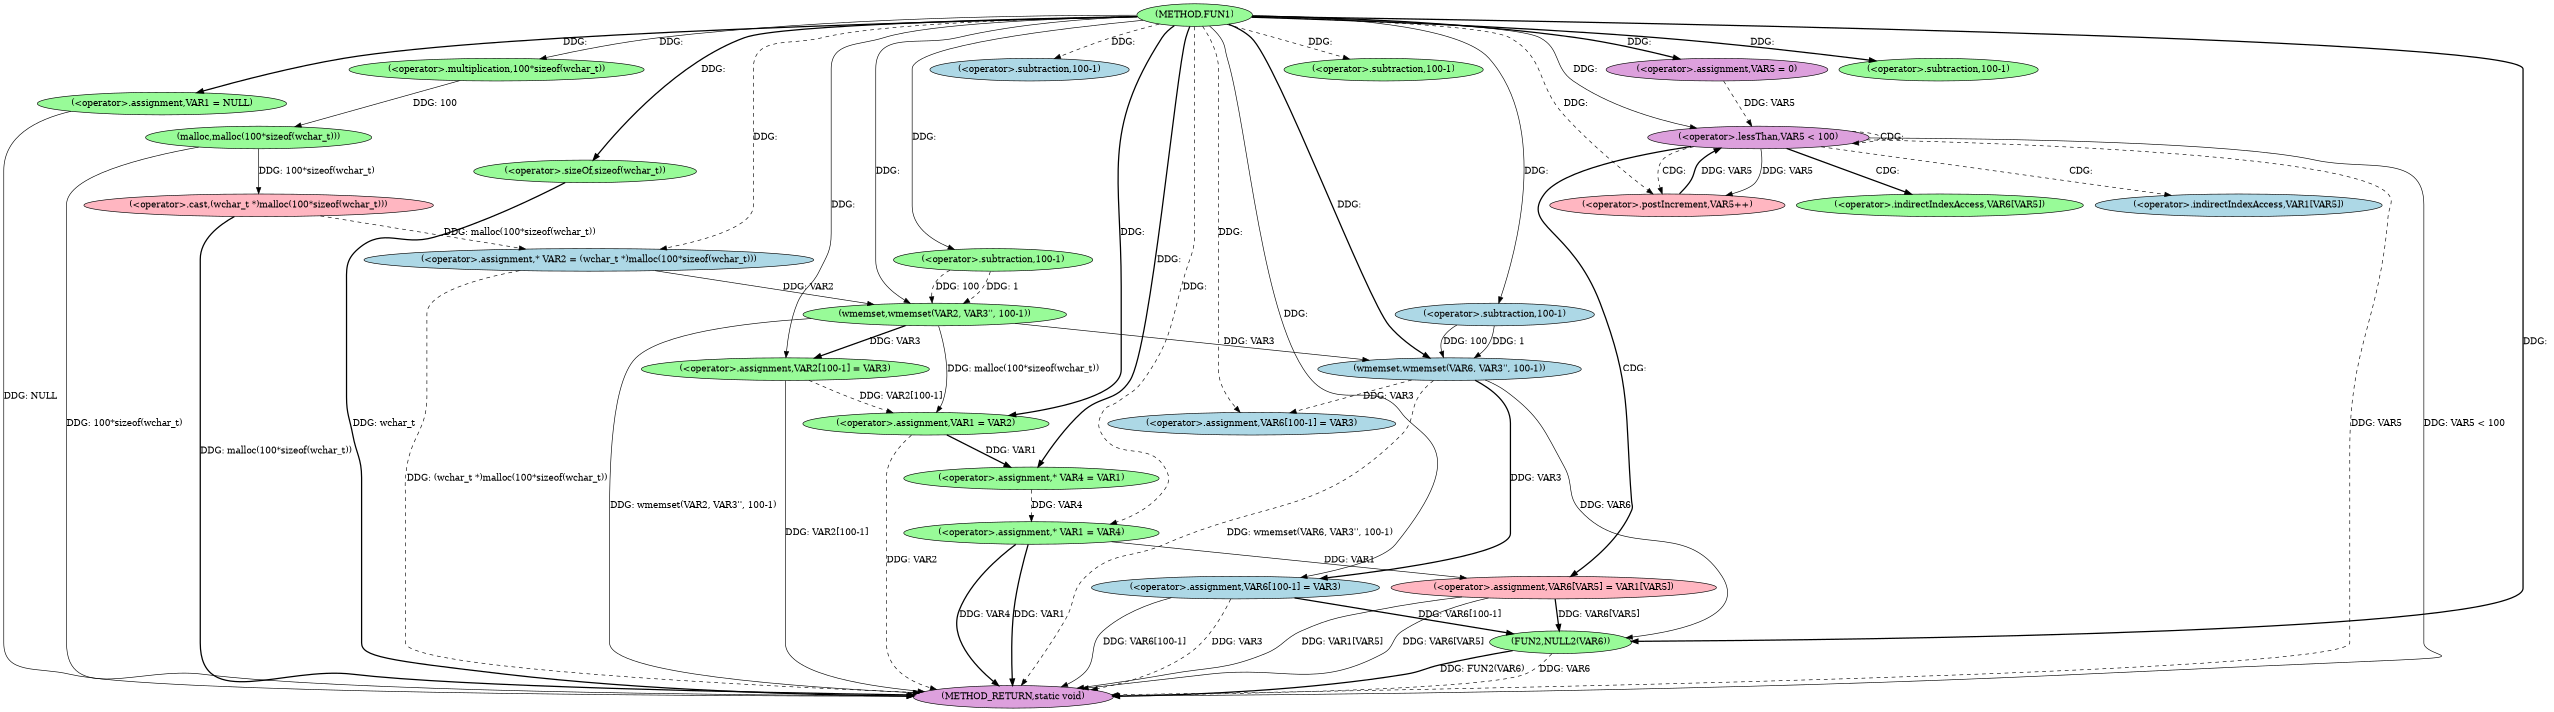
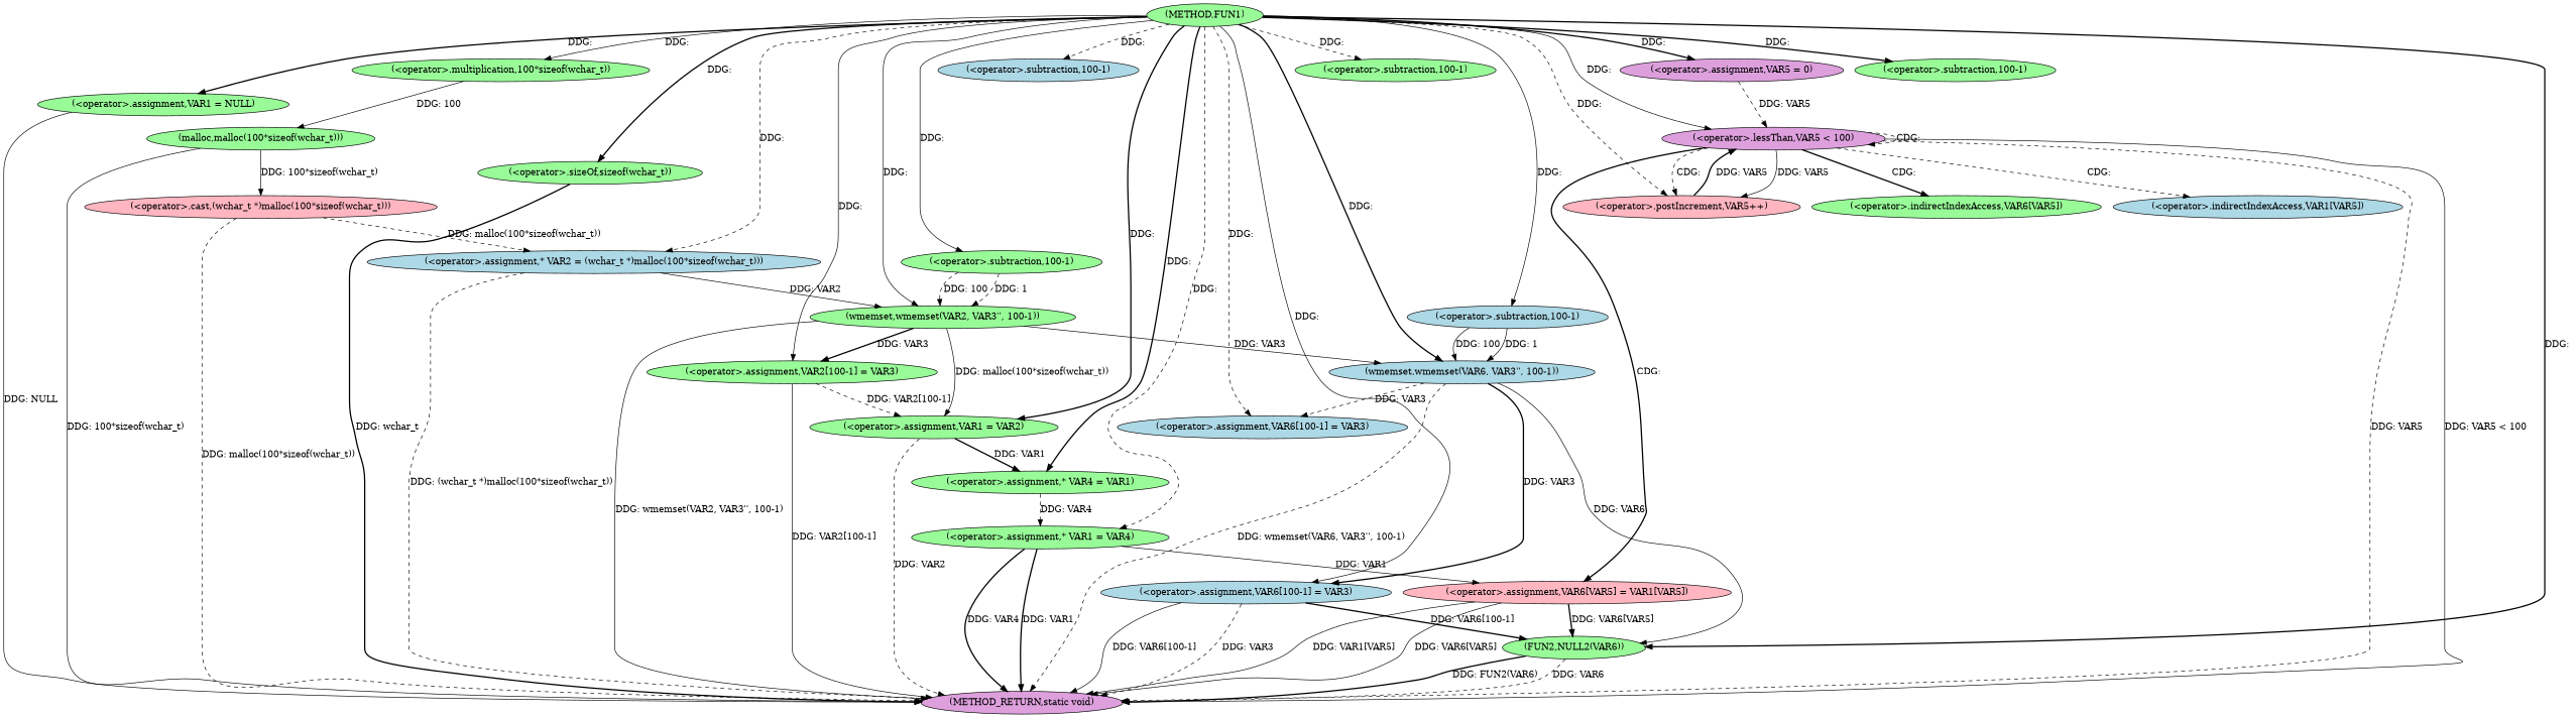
  digraph {
    node [fillcolor=palegreen style=filled]
    edge [style=solid]
    n1 [label="(METHOD,FUN1)"]
    n2 [label="(<operator>.assignment,VAR1 = NULL)"]
    n3 [fillcolor=lightblue label="(<operator>.assignment,* VAR2 = (wchar_t *)malloc(100*sizeof(wchar_t)))"]
    n4 [label="(<operator>.multiplication,100*sizeof(wchar_t))"]
    n5 [label="(<operator>.sizeOf,sizeof(wchar_t))"]
    n6 [label="(wmemset,wmemset(VAR2, VAR3'', 100-1))"]
    n7 [label="(<operator>.subtraction,100-1)"]
    n8 [label="(<operator>.assignment,VAR2[100-1] = VAR3)"]
    n9 [fillcolor=lightblue label="(<operator>.subtraction,100-1)"]
    n10 [label="(<operator>.assignment,VAR1 = VAR2)"]
    n11 [label="(<operator>.assignment,* VAR4 = VAR1)"]
    n12 [label="(<operator>.assignment,* VAR1 = VAR4)"]
    n13 [fillcolor=lightblue label="(wmemset,wmemset(VAR6, VAR3'', 100-1))"]
    n14 [fillcolor=lightblue label="(<operator>.subtraction,100-1)"]
    n15 [fillcolor=lightblue label="(<operator>.assignment,VAR6[100-1] = VAR3)"]
    n16 [label="(<operator>.subtraction,100-1)"]
    n17 [fillcolor=plum label="(<operator>.assignment,VAR5 = 0)"]
    n18 [fillcolor=plum label="(<operator>.lessThan,VAR5 < 100)"]
    n19 [fillcolor=lightpink label="(<operator>.postIncrement,VAR5++)"]
    n20 [fillcolor=lightblue label="(<operator>.assignment,VAR6[100-1] = VAR3)"]
    n21 [label="(<operator>.subtraction,100-1)"]
    n22 [label="(FUN2,NULL2(VAR6))"]
    n23 [fillcolor=plum label="(METHOD_RETURN,static void)"]
    n24 [label="(malloc,malloc(100*sizeof(wchar_t)))"]
    n25 [fillcolor=lightpink label="(<operator>.assignment,VAR6[VAR5] = VAR1[VAR5])"]
    n26 [label="(<operator>.indirectIndexAccess,VAR6[VAR5])"]
    n27 [fillcolor=lightblue label="(<operator>.indirectIndexAccess,VAR1[VAR5])"]
    n28 [fillcolor=lightpink label="(<operator>.cast,(wchar_t *)malloc(100*sizeof(wchar_t)))"]
    n1 -> n2 [label="DDG: " style=bold]
    n1 -> n3 [label="DDG: " style=dashed]
    n1 -> n4 [label="DDG: "]
    n1 -> n5 [label="DDG: " style=bold]
    n1 -> n6 [label="DDG: "]
    n1 -> n7 [label="DDG: "]
    n1 -> n8 [label="DDG: "]
    n1 -> n9 [label="DDG: " style=dashed]
    n1 -> n10 [label="DDG: " style=bold]
    n1 -> n11 [label="DDG: " style=bold]
    n1 -> n12 [label="DDG: " style=dashed]
    n1 -> n13 [label="DDG: " style=bold]
    n1 -> n14 [label="DDG: "]
    n1 -> n15 [label="DDG: " style=dashed]
    n1 -> n16 [label="DDG: " style=dashed]
    n1 -> n17 [label="DDG: " style=bold]
    n1 -> n18 [label="DDG: "]
    n1 -> n19 [label="DDG: " style=dashed]
    n1 -> n20 [label="DDG: "]
    n1 -> n21 [label="DDG: " style=bold]
    n1 -> n22 [label="DDG: " style=bold]
    n2 -> n23 [label="DDG: NULL"]
    n3 -> n6 [label="DDG: VAR2"]
    n3 -> n23 [label="DDG: (wchar_t *)malloc(100*sizeof(wchar_t))" style=dashed]
    n4 -> n24 [label="DDG: 100"]
    n5 -> n23 [label="DDG: wchar_t" style=bold]
    n6 -> n8 [label="DDG: VAR3" style=bold]
    n6 -> n10 [label="DDG: malloc(100*sizeof(wchar_t))"]
    n6 -> n13 [label="DDG: VAR3"]
    n6 -> n23 [label="DDG: wmemset(VAR2, VAR3'', 100-1)"]
    n7 -> n6 [label="DDG: 100" style=dashed]
    n7 -> n6 [label="DDG: 1" style=dashed]
    n8 -> n10 [label="DDG: VAR2[100-1]" style=dashed]
    n8 -> n23 [label="DDG: VAR2[100-1]"]
    n10 -> n11 [label="DDG: VAR1" style=bold]
    n10 -> n23 [label="DDG: VAR2" style=dashed]
    n11 -> n12 [label="DDG: VAR4" style=dashed]
    n12 -> n23 [label="DDG: VAR1" style=bold]
    n12 -> n23 [label="DDG: VAR4" style=bold]
    n12 -> n25 [label="DDG: VAR1"]
    n13 -> n15 [label="DDG: VAR3" style=dashed]
    n13 -> n20 [label="DDG: VAR3" style=bold]
    n13 -> n22 [label="DDG: VAR6"]
    n13 -> n23 [label="DDG: wmemset(VAR6, VAR3'', 100-1)" style=dashed]
    n14 -> n13 [label="DDG: 100"]
    n14 -> n13 [label="DDG: 1"]
    n17 -> n18 [label="DDG: VAR5" style=dashed]
    n18 -> n18 [label="CDG: " style=dashed]
    n18 -> n19 [label="DDG: VAR5"]
    n18 -> n19 [label="CDG: " style=dashed]
    n18 -> n23 [label="DDG: VAR5" style=dashed]
    n18 -> n23 [label="DDG: VAR5 < 100"]
    n18 -> n25 [label="CDG: " style=bold]
    n18 -> n26 [label="CDG: " style=bold]
    n18 -> n27 [label="CDG: " style=dashed]
    n19 -> n18 [label="DDG: VAR5" style=bold]
    n20 -> n22 [label="DDG: VAR6[100-1]" style=bold]
    n20 -> n23 [label="DDG: VAR3" style=dashed]
    n20 -> n23 [label="DDG: VAR6[100-1]"]
    n22 -> n23 [label="DDG: FUN2(VAR6)" style=bold]
    n22 -> n23 [label="DDG: VAR6" style=dashed]
    n24 -> n23 [label="DDG: 100*sizeof(wchar_t)"]
    n24 -> n28 [label="DDG: 100*sizeof(wchar_t)"]
    n25 -> n22 [label="DDG: VAR6[VAR5]" style=bold]
    n25 -> n23 [label="DDG: VAR1[VAR5]"]
    n25 -> n23 [label="DDG: VAR6[VAR5]"]
    n28 -> n3 [label="DDG: malloc(100*sizeof(wchar_t))" style=dashed]
-   n28 -> n23 [label="DDG: malloc(100*sizeof(wchar_t))" style=bold]
+   n28 -> n23 [label="DDG: malloc(100*sizeof(wchar_t))" style=dashed]
  }
